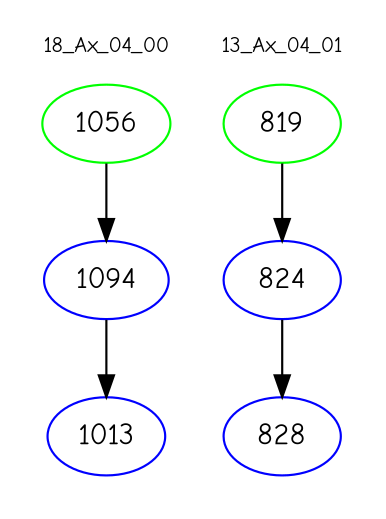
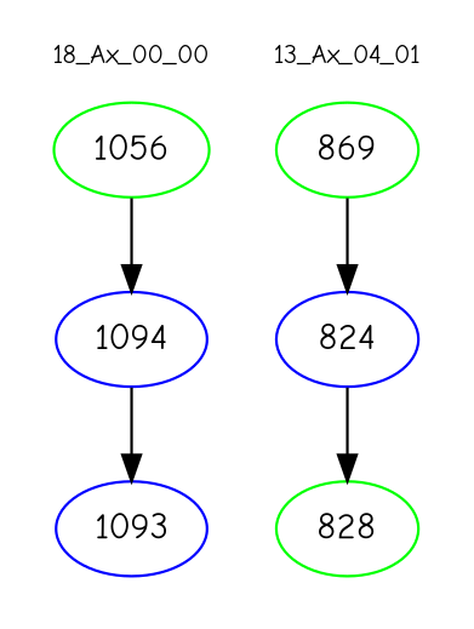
  digraph {
    fontname="Comic Neue"
    node [color=blue fontname="Comic Neue"]
    edge [color=black fontname="Comic Neue"]
    n1 [color=green label=1056]
    n2 [label=1094]
-   n3 [label=1013]
-   n4 [color=green label=819]
+   n3 [label=1093]
+   n4 [color=green label=869]
    n5 [label=824]
-   n6 [label=828]
+   n6 [color=green label=828]
    subgraph cluster_1 {
      color=white
      fontsize=10
-     label="18_Ax_04_00"
+     label="18_Ax_00_00"
      n1
      n2
      n3
    }
    subgraph cluster_2 {
      color=white
      fontsize=10
      label="13_Ax_04_01"
      n4
      n5
      n6
    }
    n1 -> n2
    n2 -> n3
    n4 -> n5
    n5 -> n6
  }
